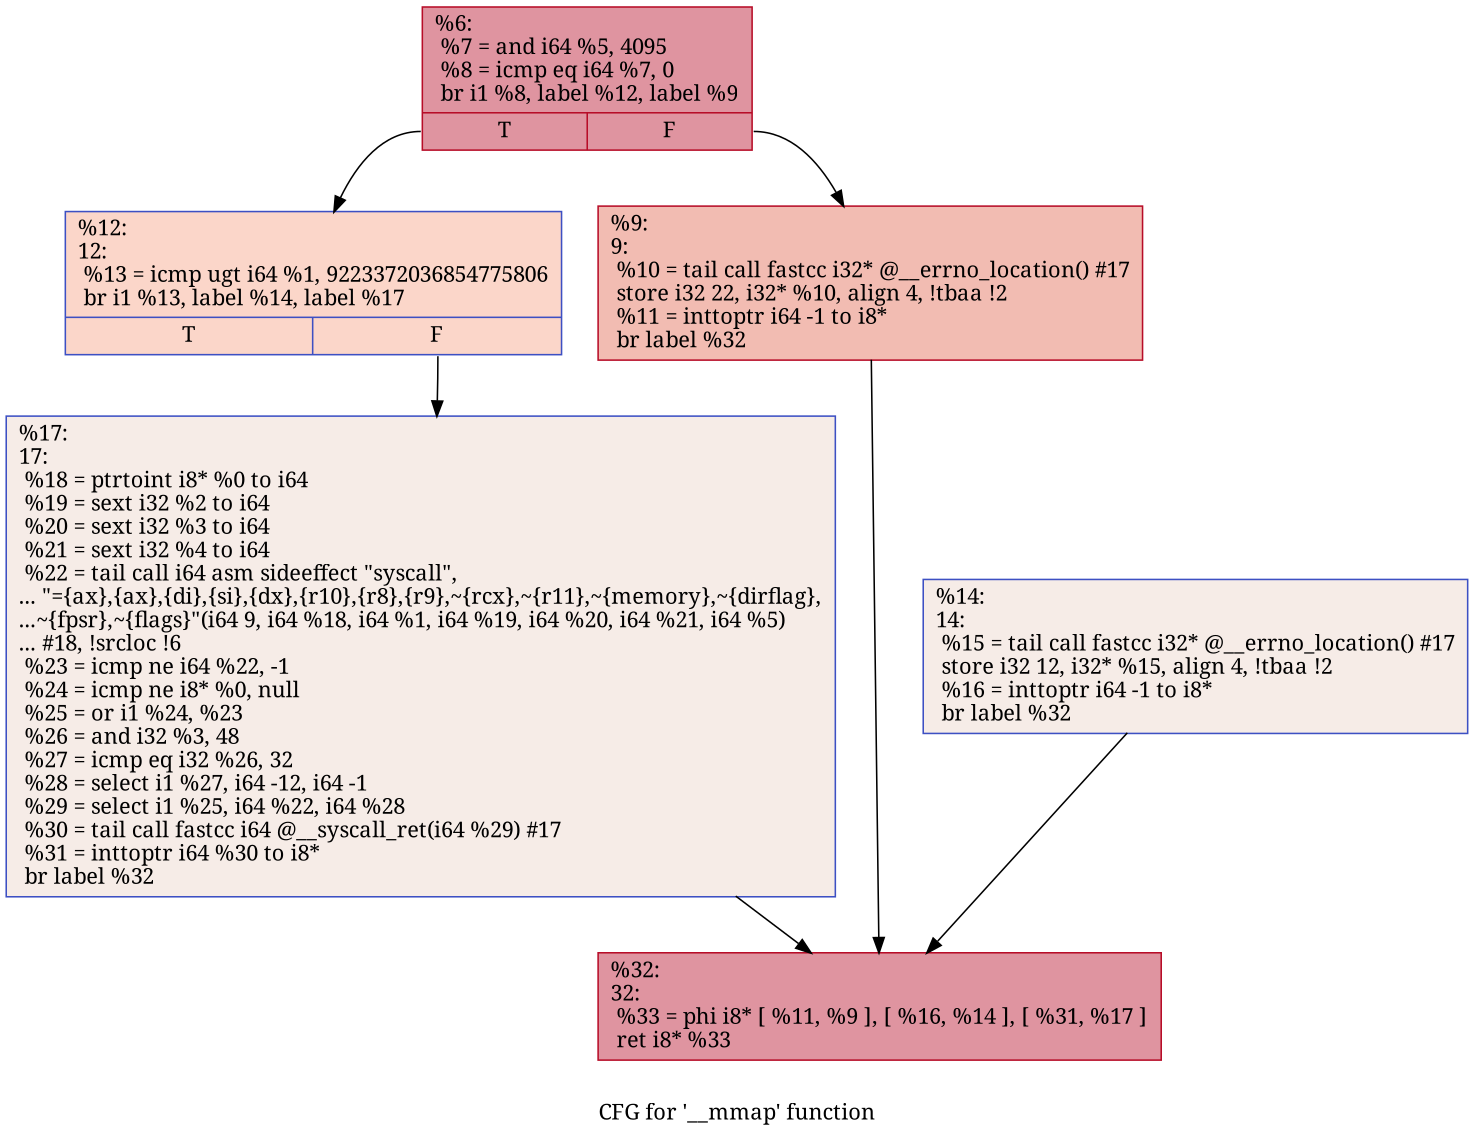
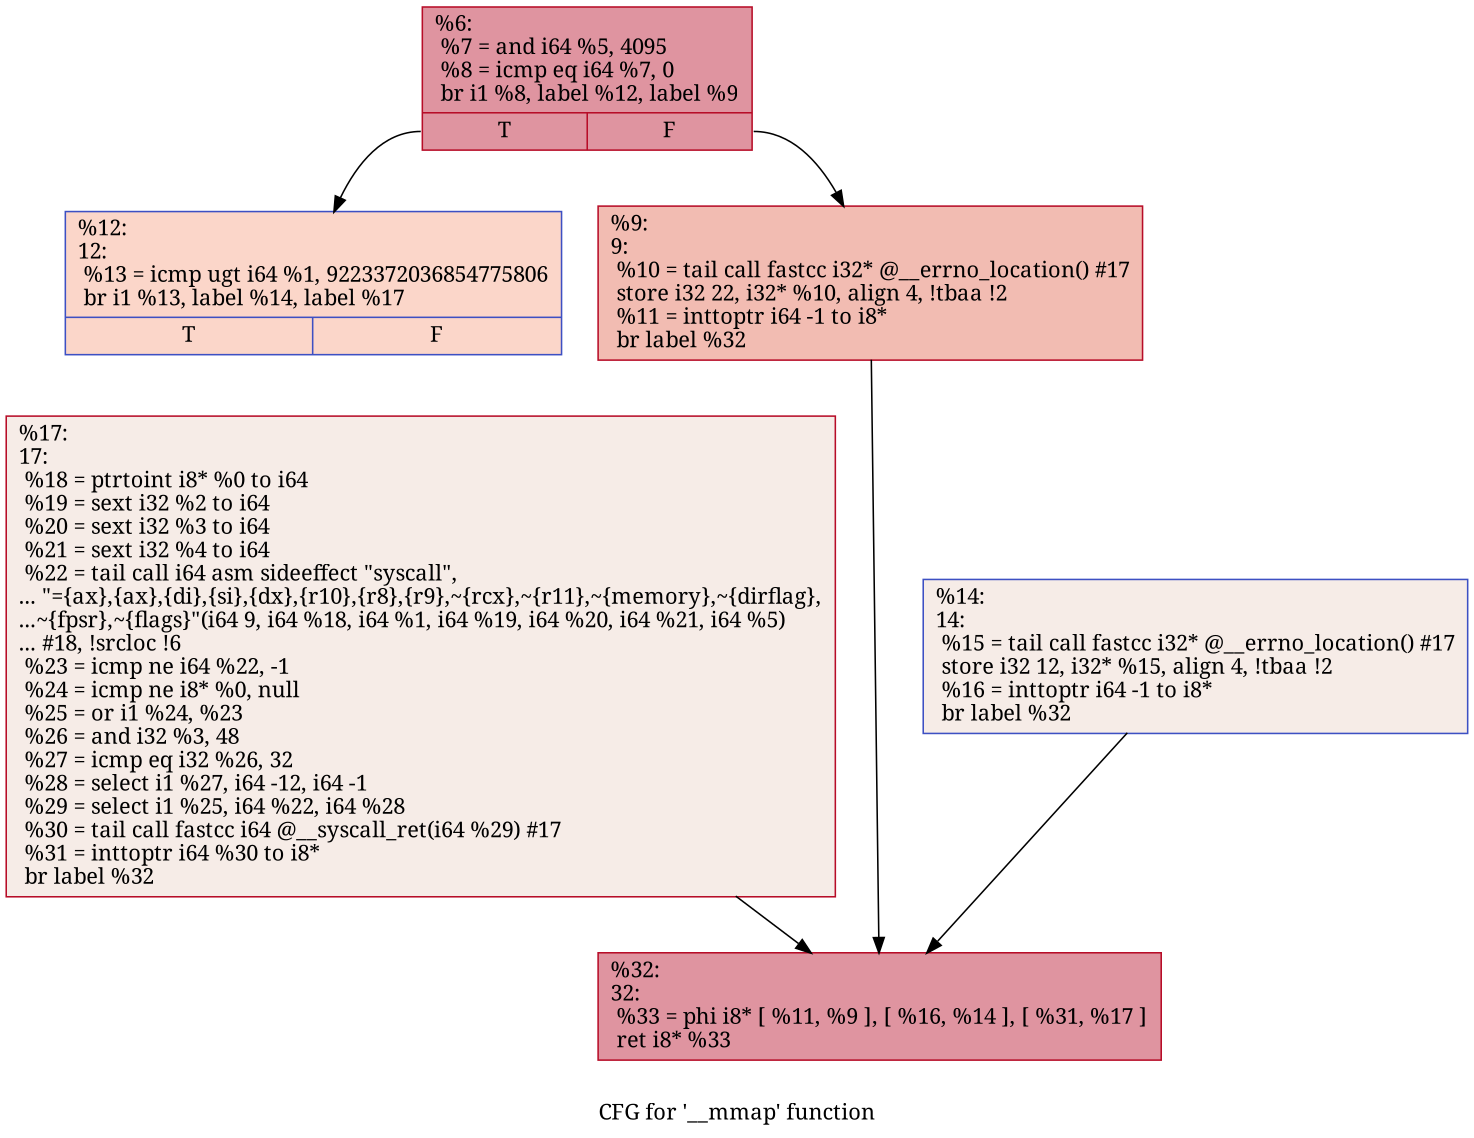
  digraph {
    fontname="Noto Serif"
    label="CFG for '__mmap' function"
    node [color="#b70d28ff" fillcolor="#b70d2870" fontname="Noto Serif" shape=record style=filled]
    edge [fontname="Noto Serif"]
    n1 [label="{%6:\l  %7 = and i64 %5, 4095\l  %8 = icmp eq i64 %7, 0\l  br i1 %8, label %12, label %9\l|{<s0>T|<s1>F}}"]
    n2 [color="#3d50c3ff" fillcolor="#f6a38570" label="{%12:\l12:                                               \l  %13 = icmp ugt i64 %1, 9223372036854775806\l  br i1 %13, label %14, label %17\l|{<s0>T|<s1>F}}"]
    n3 [fillcolor="#e1675170" label="{%9:\l9:                                                \l  %10 = tail call fastcc i32* @__errno_location() #17\l  store i32 22, i32* %10, align 4, !tbaa !2\l  %11 = inttoptr i64 -1 to i8*\l  br label %32\l}"]
-   n4 [color="#3d50c3ff" fillcolor="#ead5c970" label="{%17:\l17:                                               \l  %18 = ptrtoint i8* %0 to i64\l  %19 = sext i32 %2 to i64\l  %20 = sext i32 %3 to i64\l  %21 = sext i32 %4 to i64\l  %22 = tail call i64 asm sideeffect \"syscall\",\l... \"=\{ax\},\{ax\},\{di\},\{si\},\{dx\},\{r10\},\{r8\},\{r9\},~\{rcx\},~\{r11\},~\{memory\},~\{dirflag\},\l...~\{fpsr\},~\{flags\}\"(i64 9, i64 %18, i64 %1, i64 %19, i64 %20, i64 %21, i64 %5)\l... #18, !srcloc !6\l  %23 = icmp ne i64 %22, -1\l  %24 = icmp ne i8* %0, null\l  %25 = or i1 %24, %23\l  %26 = and i32 %3, 48\l  %27 = icmp eq i32 %26, 32\l  %28 = select i1 %27, i64 -12, i64 -1\l  %29 = select i1 %25, i64 %22, i64 %28\l  %30 = tail call fastcc i64 @__syscall_ret(i64 %29) #17\l  %31 = inttoptr i64 %30 to i8*\l  br label %32\l}"]
+   n4 [fillcolor="#ead5c970" label="{%17:\l17:                                               \l  %18 = ptrtoint i8* %0 to i64\l  %19 = sext i32 %2 to i64\l  %20 = sext i32 %3 to i64\l  %21 = sext i32 %4 to i64\l  %22 = tail call i64 asm sideeffect \"syscall\",\l... \"=\{ax\},\{ax\},\{di\},\{si\},\{dx\},\{r10\},\{r8\},\{r9\},~\{rcx\},~\{r11\},~\{memory\},~\{dirflag\},\l...~\{fpsr\},~\{flags\}\"(i64 9, i64 %18, i64 %1, i64 %19, i64 %20, i64 %21, i64 %5)\l... #18, !srcloc !6\l  %23 = icmp ne i64 %22, -1\l  %24 = icmp ne i8* %0, null\l  %25 = or i1 %24, %23\l  %26 = and i32 %3, 48\l  %27 = icmp eq i32 %26, 32\l  %28 = select i1 %27, i64 -12, i64 -1\l  %29 = select i1 %25, i64 %22, i64 %28\l  %30 = tail call fastcc i64 @__syscall_ret(i64 %29) #17\l  %31 = inttoptr i64 %30 to i8*\l  br label %32\l}"]
    n5 [label="{%32:\l32:                                               \l  %33 = phi i8* [ %11, %9 ], [ %16, %14 ], [ %31, %17 ]\l  ret i8* %33\l}"]
    n6 [color="#3d50c3ff" fillcolor="#ead5c970" label="{%14:\l14:                                               \l  %15 = tail call fastcc i32* @__errno_location() #17\l  store i32 12, i32* %15, align 4, !tbaa !2\l  %16 = inttoptr i64 -1 to i8*\l  br label %32\l}"]
    n1 -> n2 [tailport=s0]
    n1 -> n3 [tailport=s1]
-   n2 -> n4 [tailport=s1]
    n3 -> n5
    n4 -> n5
    n6 -> n5
  }
